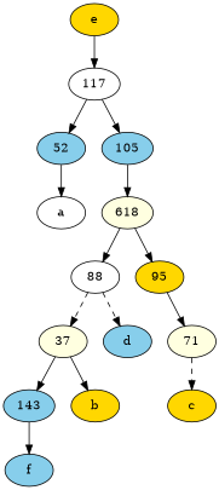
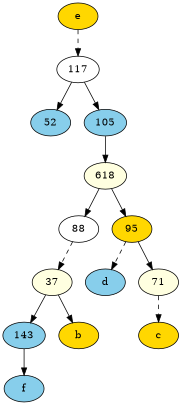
  digraph {
    node [fillcolor=skyblue style=filled]
    edge [style=solid]
    n1 [fillcolor=lightyellow label=37]
    143
    b [fillcolor=gold]
    f
    88 [fillcolor=white]
    n6 [fillcolor=lightyellow label=618]
    95 [fillcolor=gold]
    71 [fillcolor=lightyellow]
    d
    c [fillcolor=gold]
    e [fillcolor=gold]
    n12 [fillcolor=white label=117]
    n13 [label=52]
    105
-   a [fillcolor=white]
    n1 -> 143
    n1 -> b
    143 -> f
    88 -> n1 [style=dashed]
    n6 -> 88
    n6 -> 95
    95 -> 71
-   88 -> d [style=dashed]
+   95 -> d [style=dashed]
    71 -> c [style=dashed]
-   e -> n12
+   e -> n12 [style=dashed]
    n12 -> n13
    n12 -> 105
-   n13 -> a
    105 -> n6
  }
